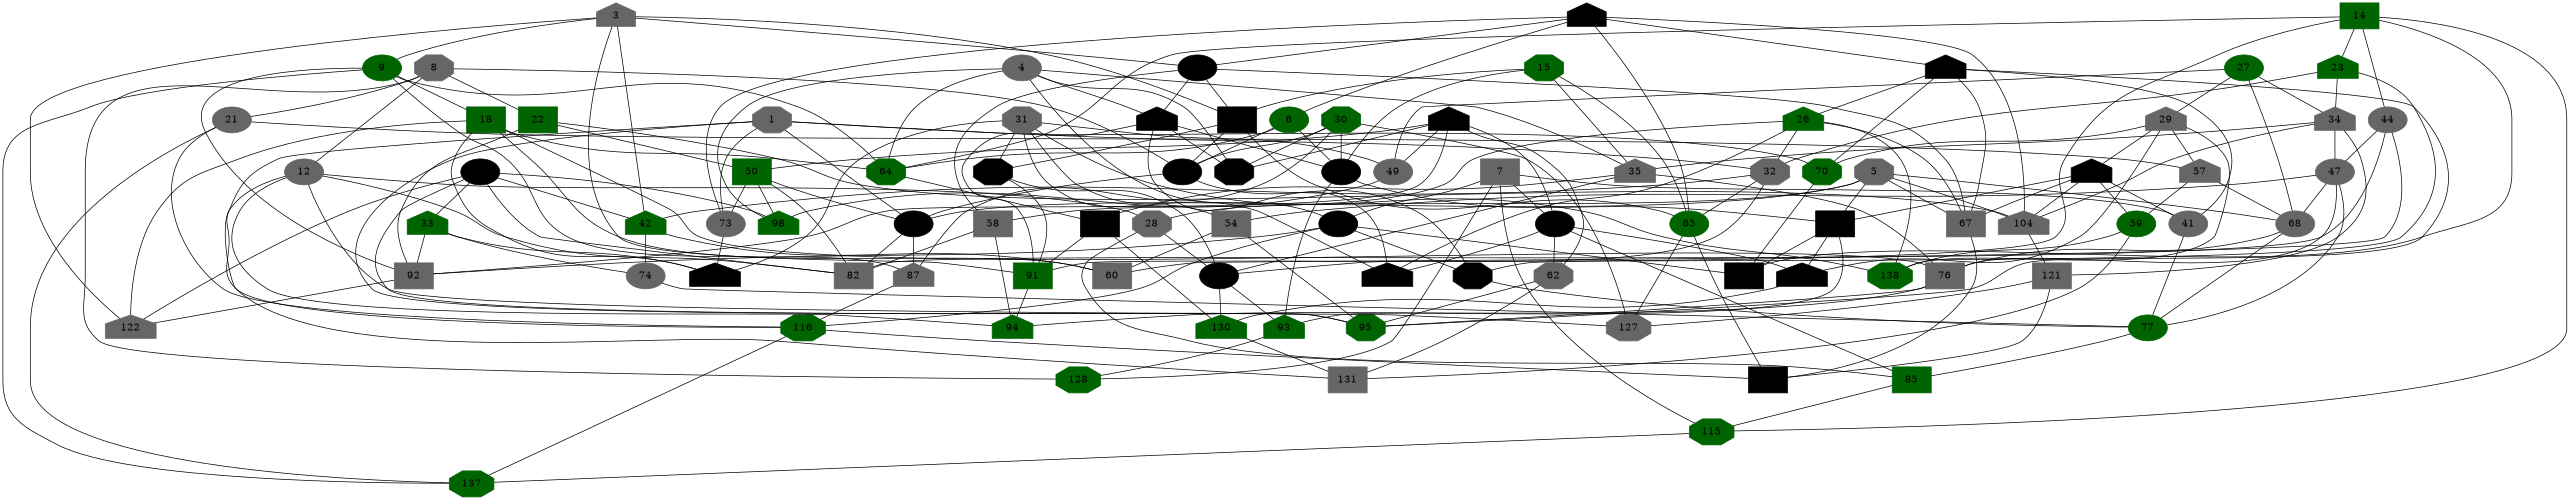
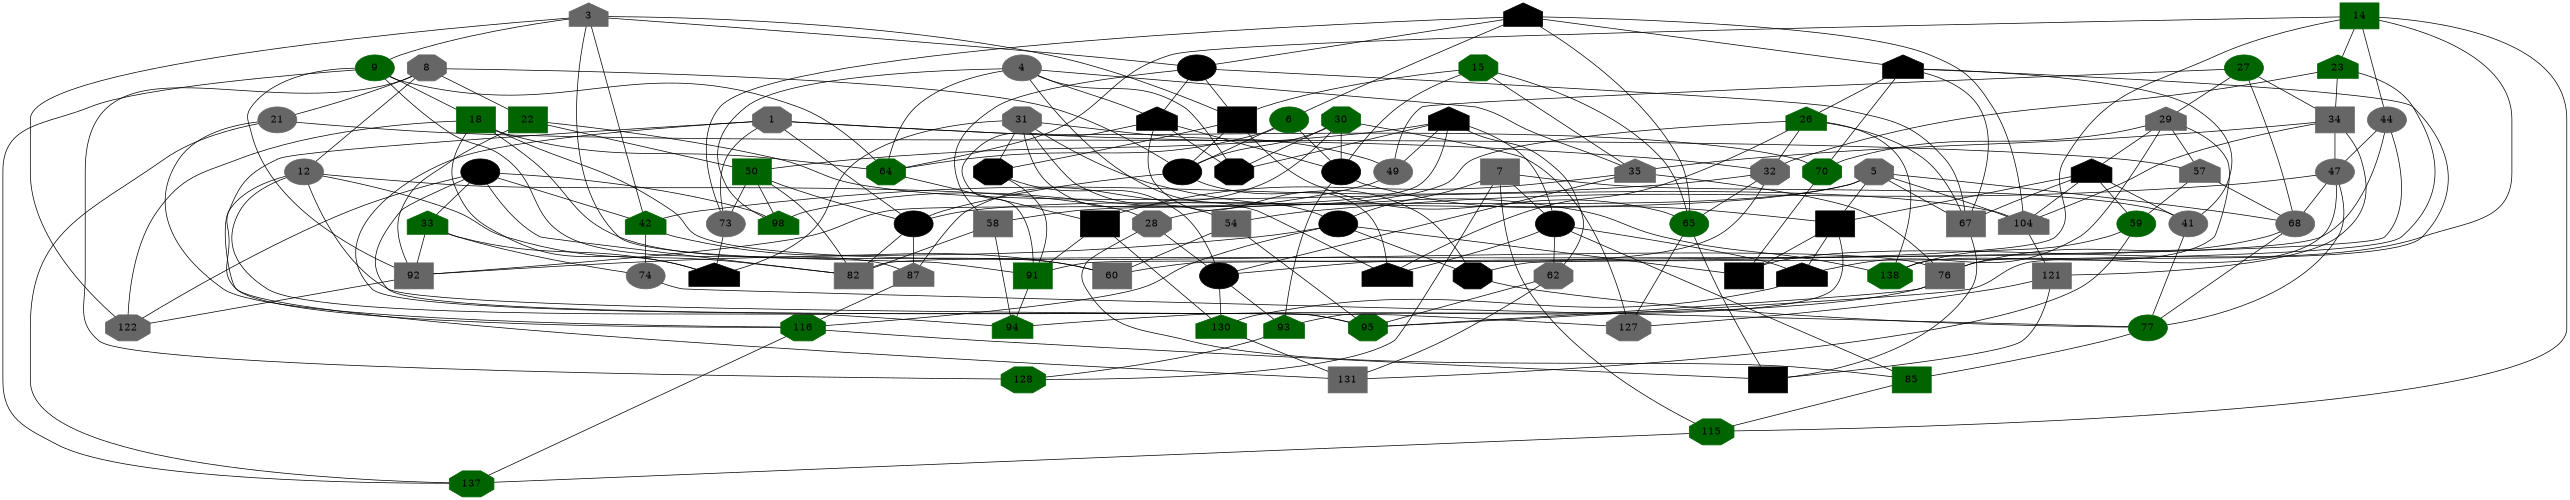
  graph {
    node [color=gray40 shape=ellipse style=filled]
    1 [shape=octagon super="+135"]
    32 [shape=octagon super="+37"]
    63 [color=black super="+80"]
    70 [color=darkgreen shape=octagon]
    73
    95 [color=darkgreen shape=octagon super="+108"]
    116 [color=darkgreen shape=octagon super="+126"]
    65 [color=darkgreen super="+84"]
    42 [color=darkgreen shape=house super="+107"]
    56 [color=black super="+90"]
    87 [shape=house super="+134"]
    82 [shape=box super="+114"]
    88 [color=black shape=box]
    103 [color=black shape=house]
    137 [color=darkgreen shape=octagon]
    132 [color=black shape=box]
    2 [color=black shape=house super="+102"]
    6 [color=darkgreen]
    10 [color=black super="+25"]
    19 [color=black shape=house super="+52"]
    104 [shape=house super="+124"]
    64 [color=darkgreen shape=octagon super="+113"]
    39 [color=black super="+45"]
    51 [color=black super="+69"]
    36 [color=black shape=box super="+61"]
    24 [color=black shape=house super="+110"]
    67 [shape=box super="+112"]
    58 [shape=box]
    41
    26 [color=darkgreen shape=house super="+83"]
    127 [shape=octagon]
    121 [shape=box]
    3 [shape=house super="+78"]
    9 [color=darkgreen super="+117"]
    91 [color=darkgreen shape=box super="+100"]
-   122 [shape=house]
+   122 [shape=octagon]
    18 [color=darkgreen shape=box super="+72"]
    92 [shape=box super="+133"]
    55 [color=black shape=octagon]
    60 [shape=box]
    74
    94 [color=darkgreen shape=house]
    4 [super="+66"]
    13 [color=black super="+125"]
    35 [shape=house super="+53"]
    40 [color=black shape=octagon]
    98 [color=darkgreen shape=house]
    71 [color=black shape=octagon]
    109 [color=black shape=house]
    76 [shape=box super="+97"]
    81 [color=black shape=box]
    5 [shape=octagon super="+96"]
    28 [shape=octagon]
    68 [super="+86"]
    79 [color=black shape=box super="+118"]
    85 [color=darkgreen shape=box]
    77 [color=darkgreen super="+106"]
    123 [color=black shape=house]
    93 [color=darkgreen shape=house]
    7 [shape=box super="+11"]
    46 [color=black super="+136"]
    115 [color=darkgreen shape=octagon]
    128 [color=darkgreen shape=octagon]
    62 [shape=octagon]
    8 [shape=octagon super="+129"]
    12 [super="+101"]
    21
    22 [color=darkgreen shape=box]
    131 [shape=box]
    57 [shape=house]
    50 [color=darkgreen shape=box super="+75"]
    14 [color=darkgreen shape=box super="+48"]
    23 [color=darkgreen shape=house]
    44
-   34 [shape=house super="+111"]
+   34 [shape=box super="+111"]
    47 [super="+120"]
    15 [color=darkgreen shape=octagon]
    16 [color=black super="+105"]
    33 [color=darkgreen shape=house]
    17 [color=black shape=house super="+20"]
    49
    138 [color=darkgreen shape=octagon]
    59 [color=darkgreen]
    29 [shape=house super="+99"]
    38 [color=black shape=house super="+89"]
    27 [color=darkgreen]
    130 [color=darkgreen shape=house]
    30 [color=darkgreen shape=octagon super="+43"]
    31 [shape=octagon super="+119"]
    54 [shape=box]
    1 -- 32
    1 -- 63
    1 -- 70
    1 -- 73
    1 -- 95
    1 -- 116
    32 -- 65
    32 -- 42
    32 -- 56
    63 -- 87
    63 -- 82
    70 -- 88
    73 -- 103
    116 -- 137
    116 -- 132
    65 -- 132
    65 -- 127
    42 -- 60
    42 -- 74 [weight=2]
    56 -- 93
    56 -- 130
    87 -- 116
    2 -- 73
    2 -- 65
    2 -- 6
    2 -- 10
    2 -- 19
    2 -- 104
    6 -- 64
    6 -- 39
    6 -- 51
    10 -- 36
    10 -- 24
    10 -- 67
    10 -- 58
    19 -- 70
    19 -- 95
    19 -- 67
    19 -- 41
    19 -- 26
    104 -- 121
    64 -- 81
    39 -- 63
    39 -- 71
    51 -- 79
    51 -- 93
    36 -- 65
    36 -- 39
    36 -- 55
    24 -- 51
    24 -- 91
    24 -- 40
    24 -- 109
    67 -- 132
    58 -- 82
    58 -- 94
    41 -- 77
    26 -- 32
    26 -- 67
    26 -- 58
    26 -- 109
    26 -- 138
    121 -- 132
    121 -- 127
    3 -- 42
    3 -- 10
    3 -- 36
    3 -- 9
    3 -- 91
    3 -- 122
    9 -- 87
    9 -- 137
    9 -- 64
    9 -- 18
    9 -- 92
    91 -- 94
    18 -- 103
    18 -- 64
    18 -- 122
    18 -- 60
    18 -- 76
    92 -- 122
    55 -- 56
    55 -- 91
    74 -- 77
    4 -- 64
    4 -- 24
    4 -- 13
    4 -- 35
    4 -- 40
    4 -- 98
    13 -- 116
    13 -- 88
    13 -- 92
    13 -- 71
    35 -- 56
    35 -- 76
    35 -- 81
    71 -- 77
    76 -- 95
    76 -- 94
    81 -- 91
    81 -- 130
    5 -- 63
    5 -- 104
    5 -- 67
    5 -- 28
    5 -- 68
    5 -- 79
    28 -- 56
    28 -- 85
    68 -- 76
    68 -- 77
    79 -- 88
    79 -- 123
    79 -- 93
    85 -- 115
    77 -- 85
    123 -- 130
    93 -- 128
    7 -- 41
    7 -- 13
    7 -- 46
    7 -- 115
    7 -- 128
    46 -- 109
    46 -- 85
    46 -- 123
    46 -- 62
    115 -- 137
    62 -- 95
    62 -- 131
    8 -- 39
    8 -- 128 [weight=2]
    8 -- 12
    8 -- 21
    8 -- 22
    12 -- 82
    12 -- 127
    12 -- 94
    12 -- 28
    12 -- 131
    21 -- 116
    21 -- 137
    21 -- 57
    22 -- 104
    22 -- 92
    22 -- 50
    57 -- 68
    57 -- 59
    50 -- 63
    50 -- 73
    50 -- 82
    50 -- 98
    14 -- 88
    14 -- 64
    14 -- 91
    14 -- 115
    14 -- 23
    14 -- 44
    23 -- 32
    23 -- 71
    23 -- 34
    44 -- 82
    44 -- 60
    44 -- 47
    34 -- 104
    34 -- 121
    34 -- 35
    34 -- 47
    47 -- 76
    47 -- 68
    47 -- 77
    47 -- 54
    15 -- 65
    15 -- 51
    15 -- 36
    15 -- 35
    16 -- 95
    16 -- 42
    16 -- 82
    16 -- 122
    16 -- 98
    16 -- 33
    33 -- 103
    33 -- 92
    33 -- 74
    17 -- 92
    17 -- 40
    17 -- 46
    17 -- 62
    17 -- 50
    17 -- 49
    49 -- 98
    59 -- 131
    59 -- 138
    29 -- 70
    29 -- 123
    29 -- 57
    29 -- 138
    29 -- 38
    38 -- 104
    38 -- 67
    38 -- 41
    38 -- 79
    38 -- 59
    27 -- 68
    27 -- 34
    27 -- 49
    27 -- 29
    130 -- 131
    30 -- 87 [weight=2]
    30 -- 39
    30 -- 51
    30 -- 127
    30 -- 40
    31 -- 103
    31 -- 55
    31 -- 109
    31 -- 49
    31 -- 138
    31 -- 54
    54 -- 95
    54 -- 60
  }
